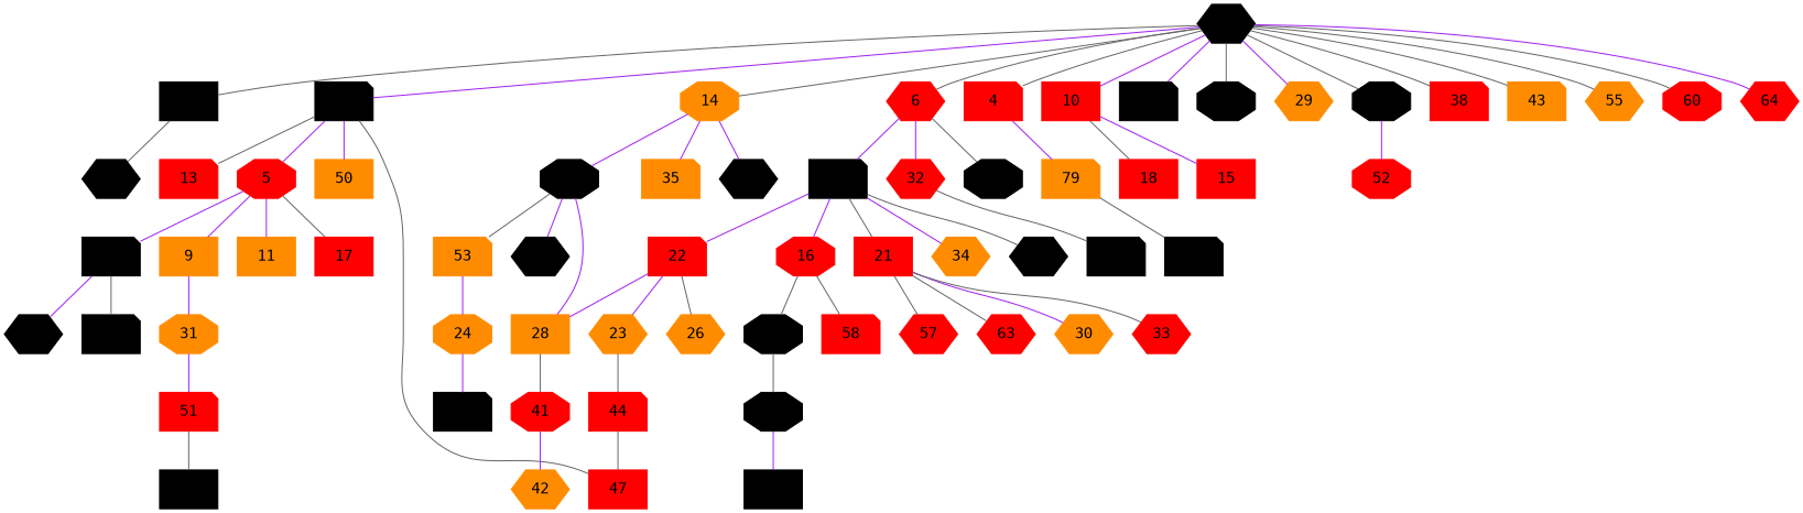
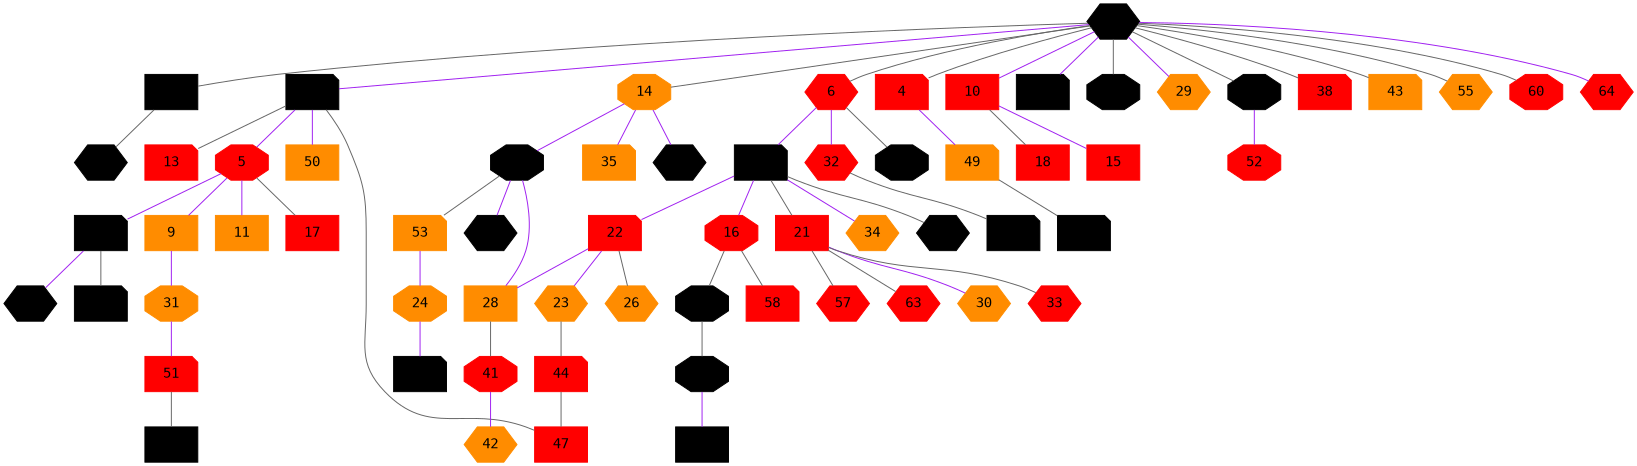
  graph {
    fontname="DejaVu Sans Mono"
    node [color=red fontname="DejaVu Sans Mono" shape=hexagon style=filled]
    edge [color=gray40 fontname="DejaVu Sans Mono"]
    1 [color=black]
    2 [color=black shape=box]
    3 [color=black shape=note]
    4 [shape=note]
    6
    10 [shape=box]
    14 [color=darkorange shape=octagon]
    25 [color=black shape=note]
    27 [color=black shape=octagon]
    29 [color=darkorange]
    36 [color=black shape=octagon]
    38 [shape=note]
    43 [color=darkorange shape=note]
    55 [color=darkorange]
    60 [shape=octagon]
    64
    12 [color=black]
    5 [shape=octagon]
    13 [shape=note]
    47 [shape=box]
    50 [color=darkorange shape=box]
-   49 [color=darkorange shape=note label=79]
+   49 [color=darkorange shape=note]
    8 [color=black shape=note]
    32
    46 [color=black shape=octagon]
    15 [shape=box]
    18 [shape=box]
    20 [color=black shape=octagon]
    35 [color=darkorange shape=note]
    39 [color=black]
    52 [shape=octagon]
    7 [color=black shape=note]
    9 [color=darkorange shape=box]
    11 [color=darkorange shape=box]
    17 [shape=box]
    59 [color=black shape=note]
    56 [color=black shape=note]
    65 [color=black]
    31 [color=darkorange shape=octagon]
    16 [shape=octagon]
    21 [shape=box]
    22 [shape=note]
    34 [color=darkorange]
    62 [color=black]
    45 [color=black shape=note]
    19 [color=black shape=octagon]
    58 [shape=note]
    30 [color=darkorange]
    33
    57
    63
    28 [color=darkorange shape=box]
    23 [color=darkorange]
    26 [color=darkorange]
    51 [shape=note]
    37 [color=black]
    53 [color=darkorange shape=note]
    40 [color=black shape=octagon]
    48 [color=black shape=box]
    41 [shape=octagon]
    24 [color=darkorange shape=octagon]
    44 [shape=note]
    54 [color=black shape=note]
    42 [color=darkorange]
    61 [color=black shape=box]
    1 -- 2
    1 -- 3 [color=purple]
    1 -- 4
    1 -- 6
    1 -- 10 [color=purple]
    1 -- 14
    1 -- 25 [color=purple]
    1 -- 27
    1 -- 29 [color=purple]
    1 -- 36
    1 -- 38
    1 -- 43
    1 -- 55
    1 -- 60
    1 -- 64 [color=purple]
    2 -- 12
    3 -- 5 [color=purple]
    3 -- 13
    3 -- 47
    3 -- 50 [color=purple]
    4 -- 49 [color=purple]
    6 -- 8 [color=purple]
    6 -- 32 [color=purple]
    6 -- 46
    10 -- 15 [color=purple]
    10 -- 18
    14 -- 20 [color=purple]
    14 -- 35 [color=purple]
    14 -- 39 [color=purple]
    36 -- 52 [color=purple]
    5 -- 7 [color=purple]
    5 -- 9 [color=purple]
    5 -- 11 [color=purple]
    5 -- 17
    49 -- 59
    8 -- 16 [color=purple]
    8 -- 21
    8 -- 22 [color=purple]
    8 -- 34 [color=purple]
    8 -- 62
    32 -- 45
    20 -- 28 [color=purple]
    20 -- 37 [color=purple]
    20 -- 53
    7 -- 56
    7 -- 65 [color=purple]
    9 -- 31 [color=purple]
    31 -- 51 [color=purple]
    16 -- 19
    16 -- 58
    21 -- 30 [color=purple]
    21 -- 33
    21 -- 57
    21 -- 63
    22 -- 28 [color=purple]
    22 -- 23 [color=purple]
    22 -- 26
    19 -- 40
    28 -- 41
    23 -- 44
    51 -- 61
    53 -- 24 [color=purple]
    40 -- 48 [color=purple]
    41 -- 42 [color=purple]
    24 -- 54 [color=purple]
    44 -- 47
  }
